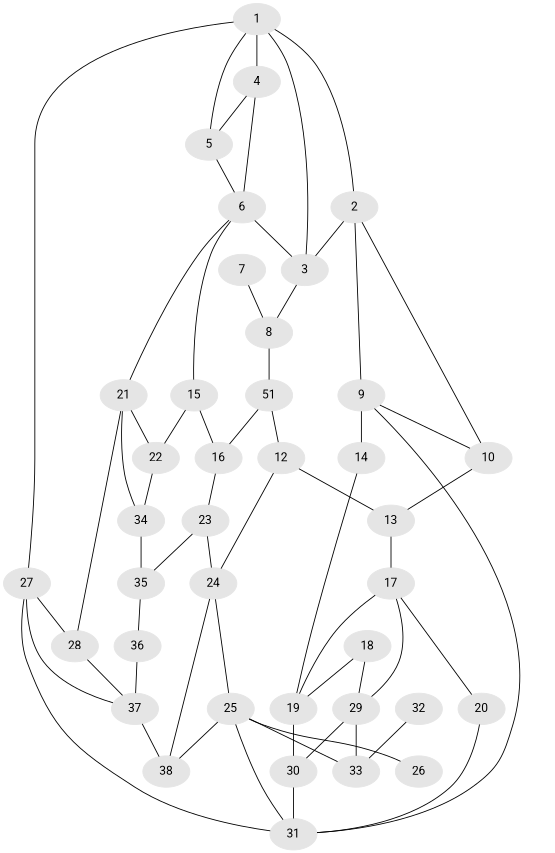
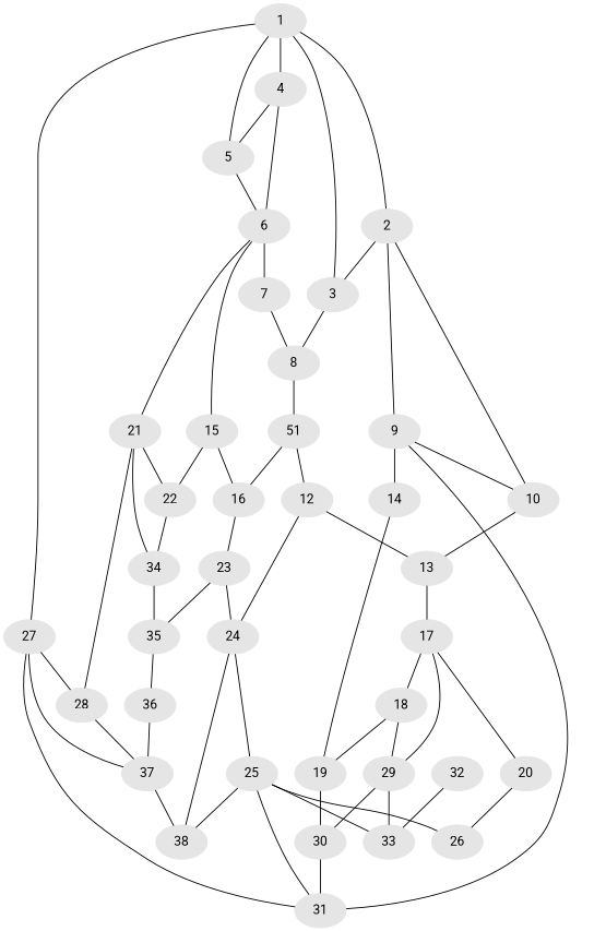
  graph {
    fontname=Roboto
    node [color=gray90 fontname=Roboto style=filled]
    edge [fontname=Roboto weight=1.0]
    1
    2
    3
    4
    5
    27
    9
    10
    8
    6
    31
    28
    37
    14
    13
    n16 [label=51]
    7
    15
    21
    16
    22
    34
    12
    19
    17
    24
    23
    20
    26
    18
    29
    30
    35
    33
    32
    25
    38
    36
    1 -- 2
    1 -- 3
    1 -- 4
    1 -- 5
    1 -- 27
    2 -- 3
    2 -- 9
    2 -- 10
    3 -- 8
    4 -- 5
    4 -- 6
    5 -- 6
    27 -- 31
    27 -- 28
    27 -- 37
    9 -- 10
    9 -- 31
    9 -- 14 [weight=2.0]
    10 -- 13
    8 -- n16
-   6 -- 3 [weight=2.0]
+   6 -- 7 [weight=2.0]
    6 -- 15
    6 -- 21
    28 -- 37
    37 -- 38 [weight=2.0]
    14 -- 19
    13 -- 17
    n16 -- 16
    n16 -- 12
    7 -- 8
    15 -- 16
    15 -- 22
    21 -- 28
    21 -- 22
    21 -- 34
    16 -- 23
    22 -- 34
    34 -- 35
    12 -- 13
    12 -- 24
    19 -- 30
    17 -- 20
-   17 -- 19
+   17 -- 18
    17 -- 29
    24 -- 25
    24 -- 38
    23 -- 24
    23 -- 35
-   20 -- 31
+   20 -- 26
    18 -- 19
    18 -- 29
    29 -- 30
    29 -- 33
    30 -- 31
    35 -- 36
    32 -- 33
    25 -- 31
    25 -- 26 [weight=2.0]
    25 -- 33
    25 -- 38
    36 -- 37 [weight=2.0]
  }
